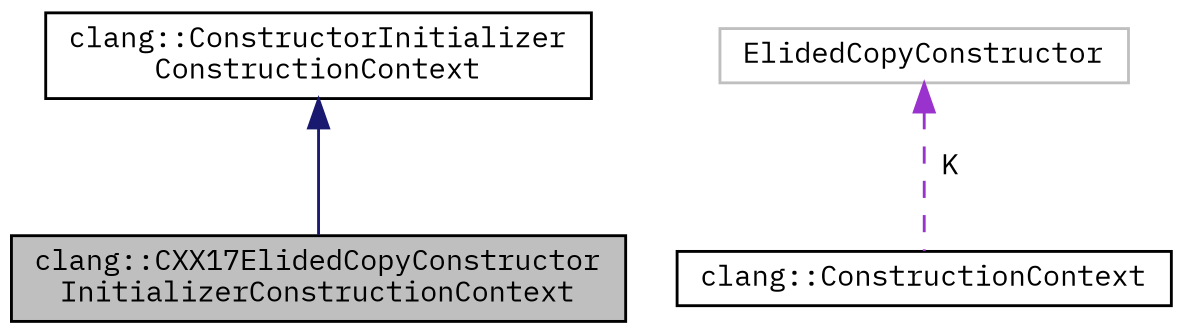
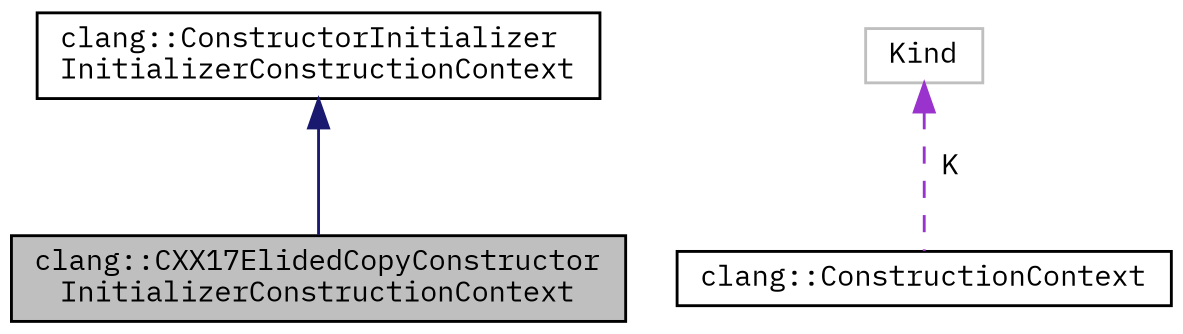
  digraph {
    fontname="IBM Plex Mono"
    node [color=black fontname="IBM Plex Mono" fontsize=10 shape=record]
    edge [dir=back fontname="IBM Plex Mono" fontsize=10 labelfontname=Helvetica labelfontsize=10]
    n1 [fillcolor=grey75 fontcolor=black height=0.2 label="clang::CXX17ElidedCopyConstructor\lInitializerConstructionContext" style=filled width=0.4]
-   n2 [height=0.2 label="clang::ConstructorInitializer\lConstructionContext" width=0.4]
+   n2 [height=0.2 label="clang::ConstructorInitializer\lInitializerConstructionContext" width=0.4]
    n3 [height=0.2 label="clang::ConstructionContext" width=0.4]
-   n4 [color=grey75 height=0.2 label=ElidedCopyConstructor width=0.4]
+   n4 [color=grey75 height=0.2 label=Kind width=0.4]
    n2 -> n1 [color=midnightblue style=solid]
    n4 -> n3 [color=darkorchid3 label=" K" style=dashed]
  }
